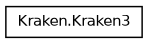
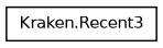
  digraph {
    rankdir=TB
-   n1 [color=black fillcolor=white fontname=Helvetica fontsize=10 height=0.2 label="Kraken.Kraken3" shape=record style=filled width=0.4]
+   n1 [color=black fillcolor=white fontname=Helvetica fontsize=10 height=0.2 label="Kraken.Recent3" shape=record style=filled width=0.4]
  }
